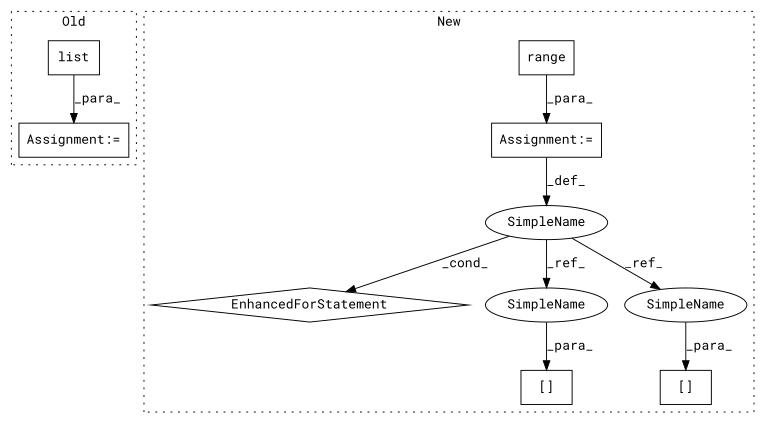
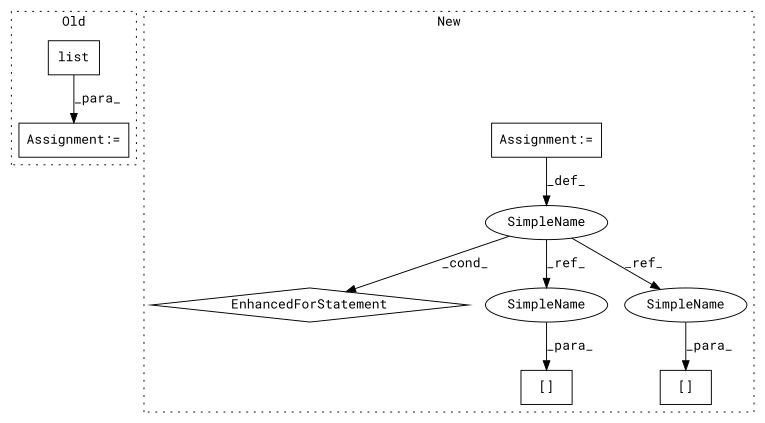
  digraph {
    fontname="Roboto Mono"
    node [a=42 l=1 s="783,875" shape=box fontname="Roboto Mono"]
    edge [fontname="Roboto Mono"]
    n1 [a=32 l="5,1" label=list s="484,492"]
    n2 [a=7 label="Assignment:=" s=469]
-   n3 [a=32 l="6,1" label=range s="848,874"]
    n4 [a=7 l="57,2" label="Assignment:="]
    n5 [a=70 l="57,2" label=EnhancedForStatement shape=diamond]
    n6 [a=2 l="8,1" label="[]" s="892,901"]
    n7 [label=SimpleName s=844 shape=ellipse]
    n8 [a=2 l="8,1" label="[]" s="906,915"]
    n9 [label=SimpleName s=914 shape=ellipse]
    n10 [label=SimpleName s=900 shape=ellipse]
    subgraph cluster_1 {
      label=Old
      style=dotted
      n1
      n2
    }
    subgraph cluster_2 {
      label=New
      style=dotted
-     n3
      n4
      n5
      n6
      n7
      n8
      n9
      n10
    }
    n1 -> n2 [label=_para_]
-   n3 -> n4 [label=_para_]
    n4 -> n7 [label=_def_]
    n7 -> n5 [label=_cond_]
    n7 -> n9 [label=_ref_]
    n7 -> n10 [label=_ref_]
    n9 -> n8 [label=_para_]
    n10 -> n6 [label=_para_]
  }
